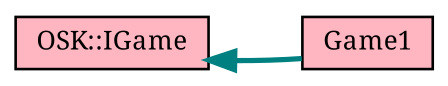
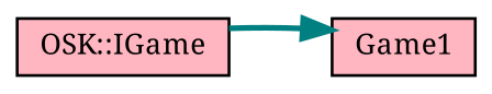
  digraph {
    rankdir=LR
    fontname="Noto Serif"
    node [color=black fillcolor=lightpink fontname="Noto Serif" fontsize=10 shape=record style=filled]
    n1 [height=0.2 label="OSK::IGame" width=0.4]
    n2 [height=0.2 label=Game1 width=0.4]
-   n1 -> n2 [color=teal dir=back fontname="Noto Serif" fontsize=10 labelfontname=Helvetica labelfontsize=10 style=bold]
+   n2 -> n1 [color=teal dir=back fontname="Noto Serif" fontsize=10 labelfontname=Helvetica labelfontsize=10 style=bold]
  }
